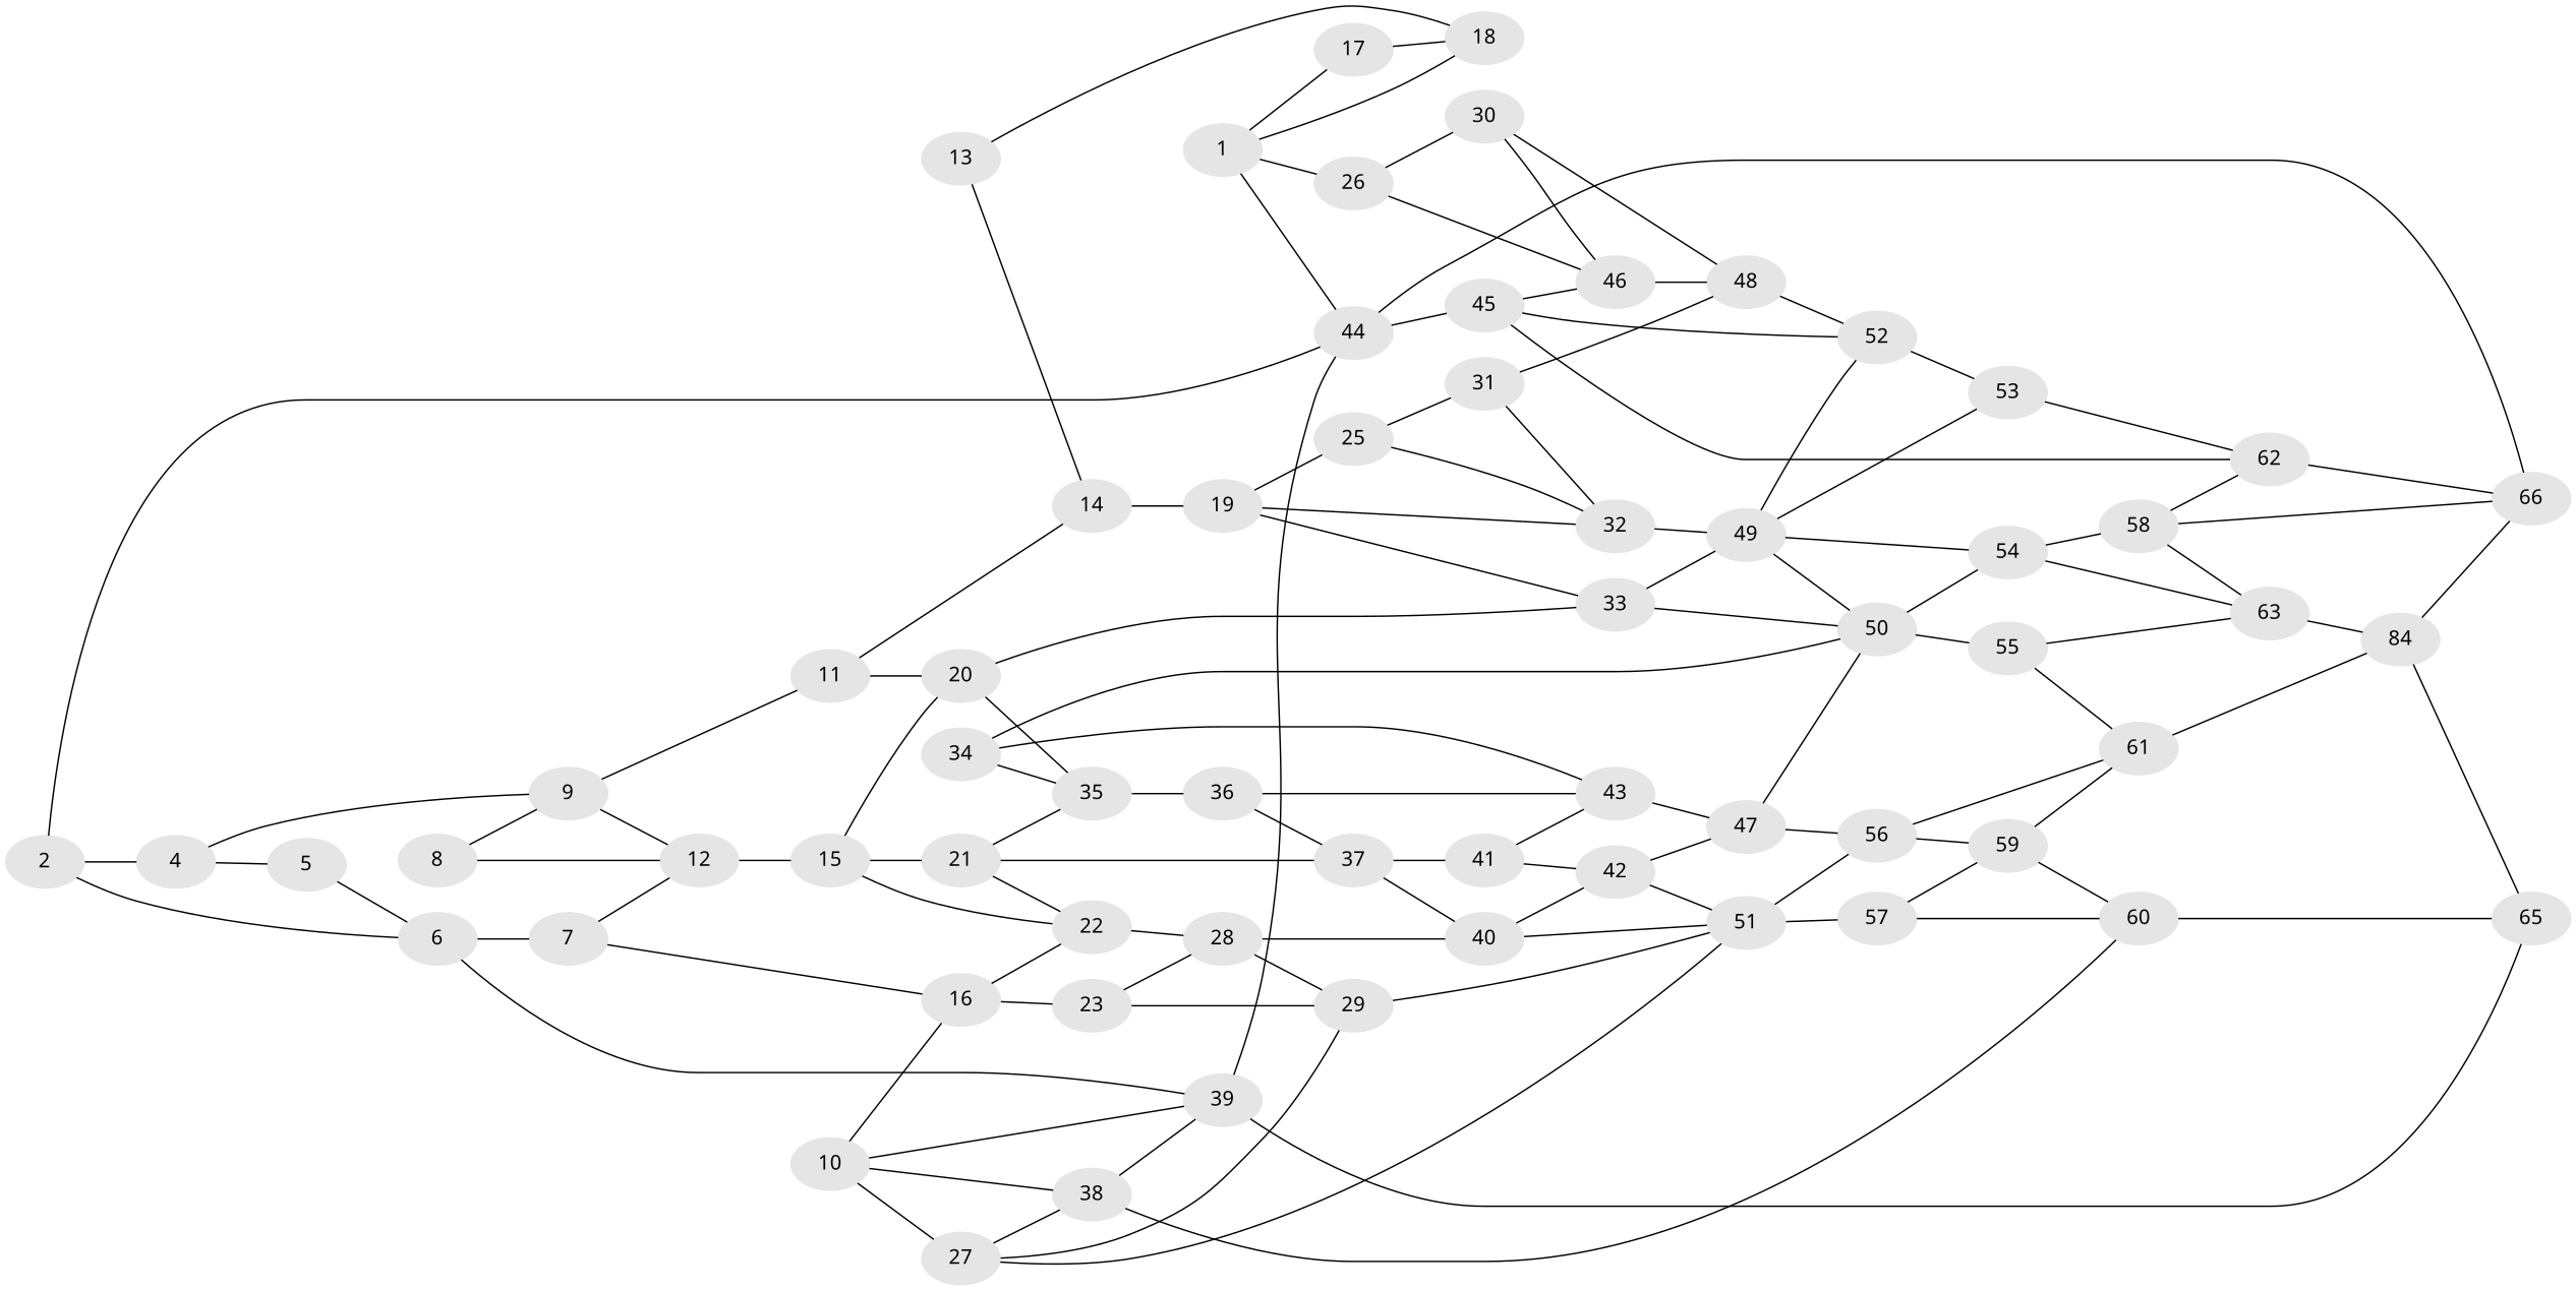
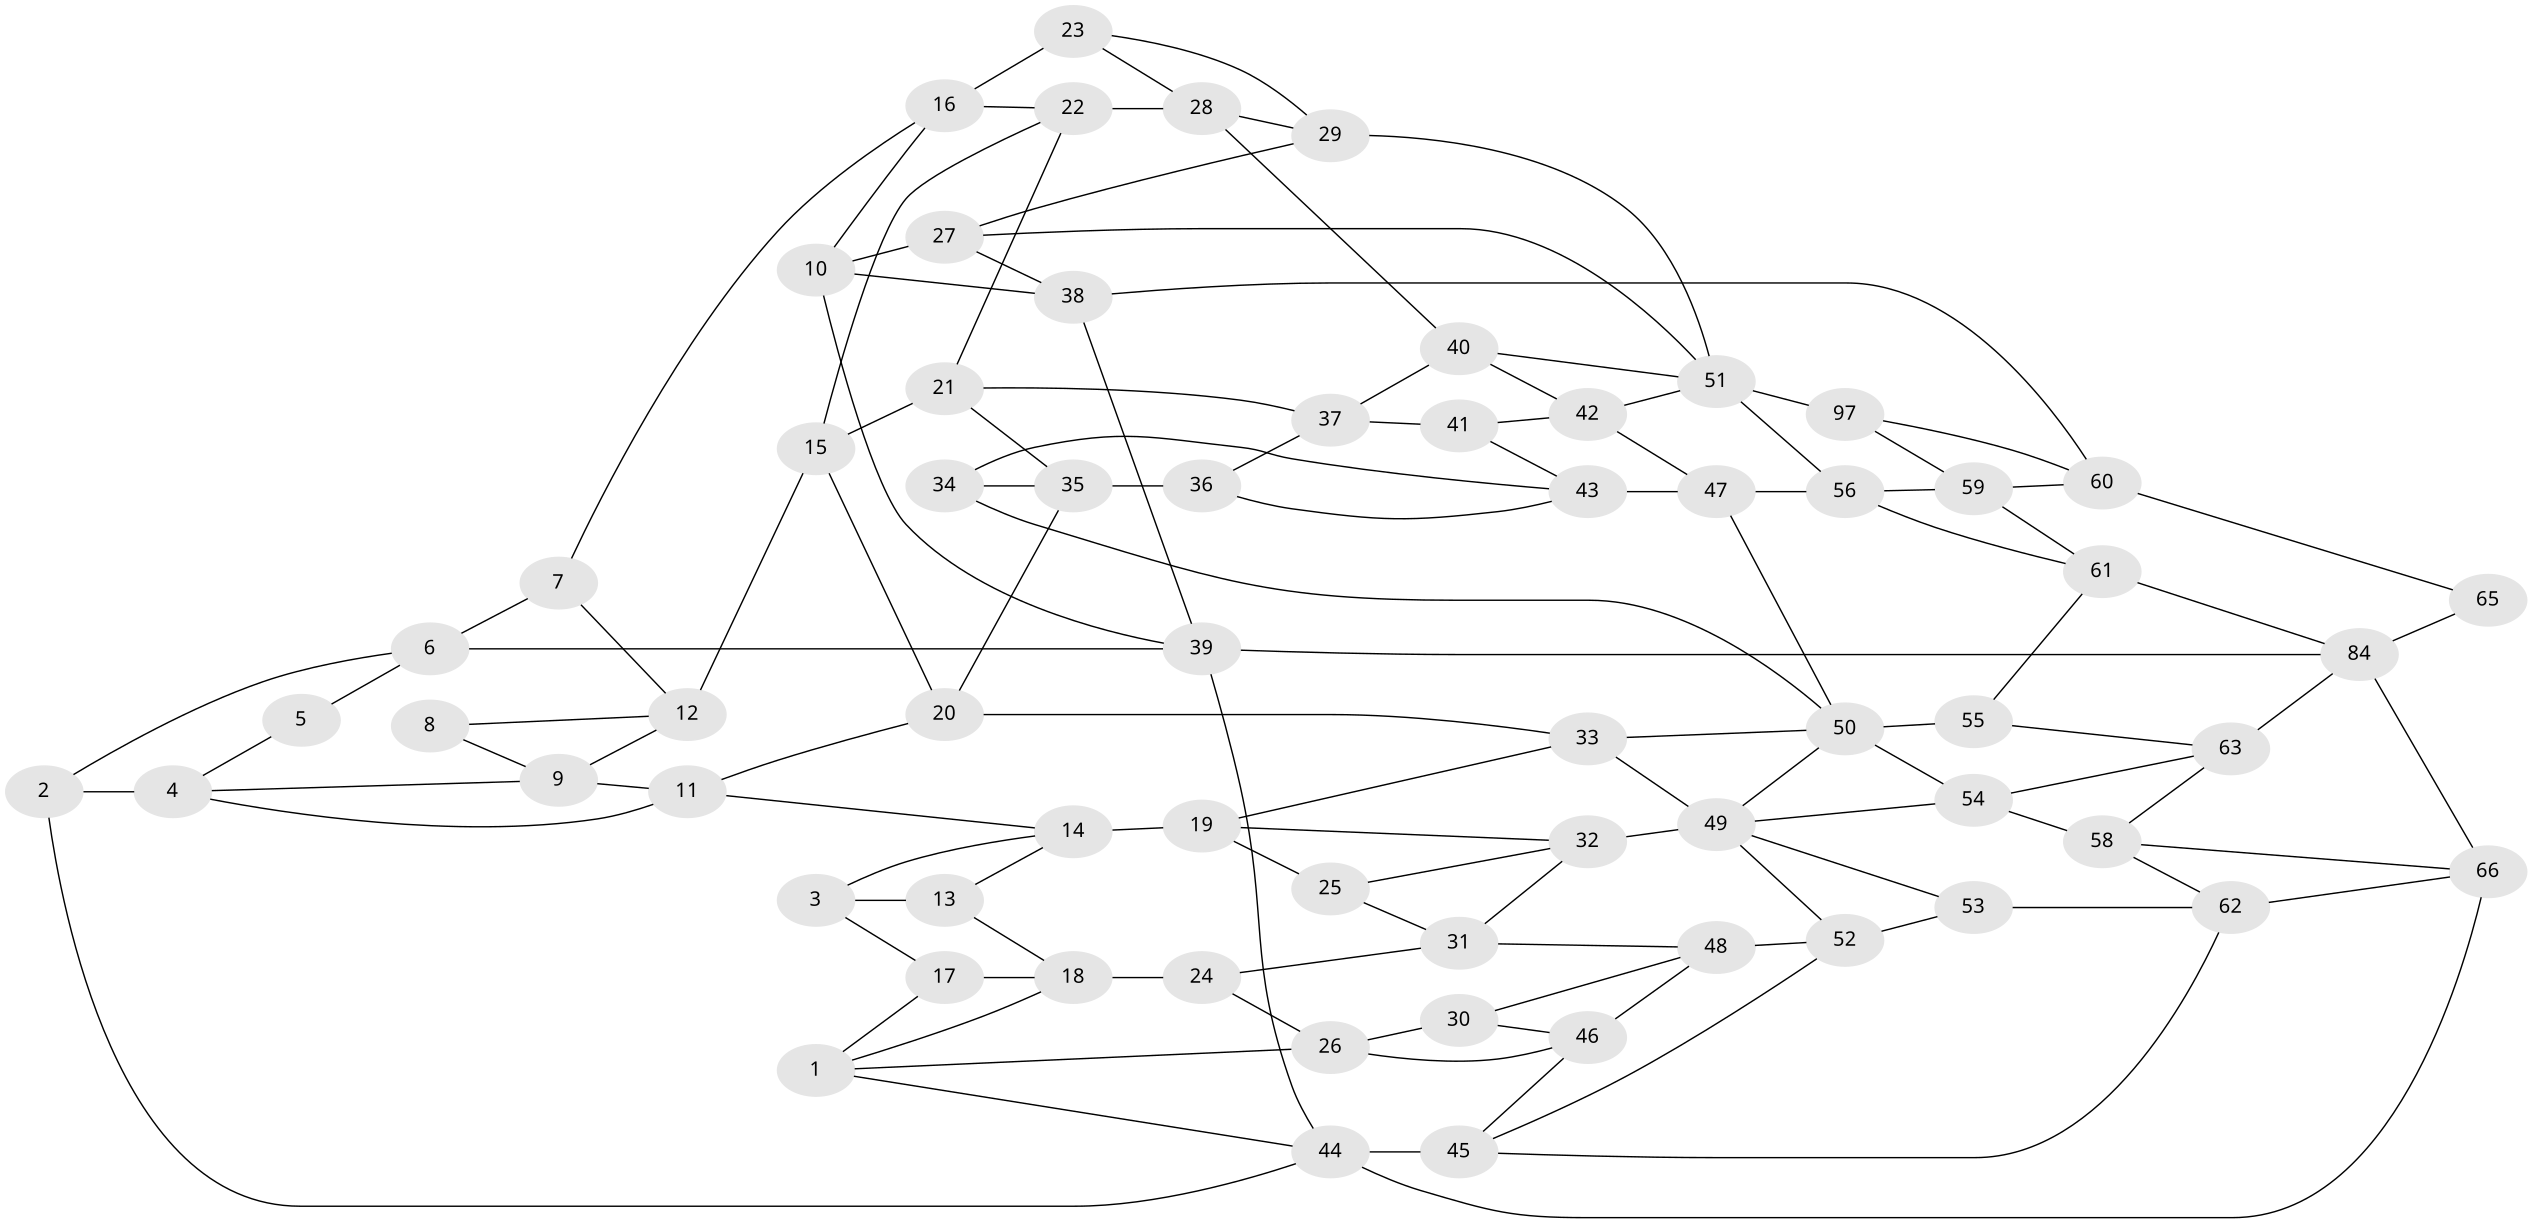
  graph {
    fontname="Noto Sans"
    rankdir=LR
    node [color=gray90 fontname="Noto Sans" style=filled]
    edge [fontname="Noto Sans" weight=1.0]
    1
    17
    18
    26
    44
+   24
    30
    46
    45
    66
    2
    4
    6
    5
    9
    11
    7
    39
+   3
    13
    14
    19
    12
    20
    16
    65
    15
    22
    23
    8
    10
    27
    38
    29
    51
    60
    33
    35
    21
    25
    32
    37
    28
    31
    49
    50
    36
    40
    41
    48
    56
-   57
+   57 [label=97]
    42
    52
    53
    54
    55
    34
    43
    47
    62
    61
    59
    58
    63
    n66 [label=84]
    1 -- 17
    1 -- 18
    1 -- 26
    1 -- 44
    17 -- 18
+   18 -- 24
    26 -- 30
    26 -- 46
    44 -- 45
    44 -- 66
+   24 -- 26
+   24 -- 31
    30 -- 46
    30 -- 48
    46 -- 48
    45 -- 46
    45 -- 52
    45 -- 62
    2 -- 44
    2 -- 4
    2 -- 6
    4 -- 5
    4 -- 9
+   4 -- 11
    6 -- 7
    6 -- 39
    5 -- 6
    9 -- 11
    9 -- 12
    11 -- 14
    11 -- 20
    7 -- 12
    7 -- 16
    39 -- 44 [weight=2.0]
-   39 -- 65
+   39 -- n66
+   3 -- 17 [weight=2.0]
+   3 -- 13 [weight=2.0]
+   3 -- 14
    13 -- 18
    13 -- 14
    14 -- 19
    19 -- 33
    19 -- 25
    19 -- 32
    12 -- 15
    20 -- 33
    20 -- 35
    16 -- 22
    16 -- 23
    15 -- 20
    15 -- 22
    15 -- 21
    22 -- 28
    23 -- 29
    23 -- 28
    8 -- 9
    8 -- 12
    10 -- 39
    10 -- 16
    10 -- 27
    10 -- 38
    27 -- 38
    27 -- 29
    27 -- 51
    38 -- 39
    38 -- 60
    29 -- 51
    51 -- 56
    51 -- 57
    60 -- 65
    33 -- 49
    33 -- 50
    35 -- 36
    21 -- 22
    21 -- 35
    21 -- 37
    25 -- 32
    25 -- 31
    32 -- 49
    37 -- 40
    37 -- 41
    28 -- 29
    28 -- 40
    31 -- 32
    31 -- 48
    49 -- 50
    49 -- 52
    49 -- 53
    49 -- 54
    50 -- 54
    50 -- 55
    36 -- 37
    36 -- 43
    40 -- 51
    40 -- 42
    41 -- 42
    41 -- 43
    48 -- 52
    56 -- 61
    56 -- 59
    57 -- 60
    57 -- 59
    42 -- 51
    42 -- 47
    52 -- 53
    53 -- 62
    54 -- 58
    54 -- 63
    55 -- 61
    55 -- 63
    34 -- 35
    34 -- 50
    34 -- 43
    43 -- 47
    47 -- 50
    47 -- 56
    62 -- 66
    61 -- n66
    59 -- 60
    59 -- 61
    58 -- 66
    58 -- 62
    58 -- 63
    63 -- n66
    n66 -- 66
    n66 -- 65
  }
